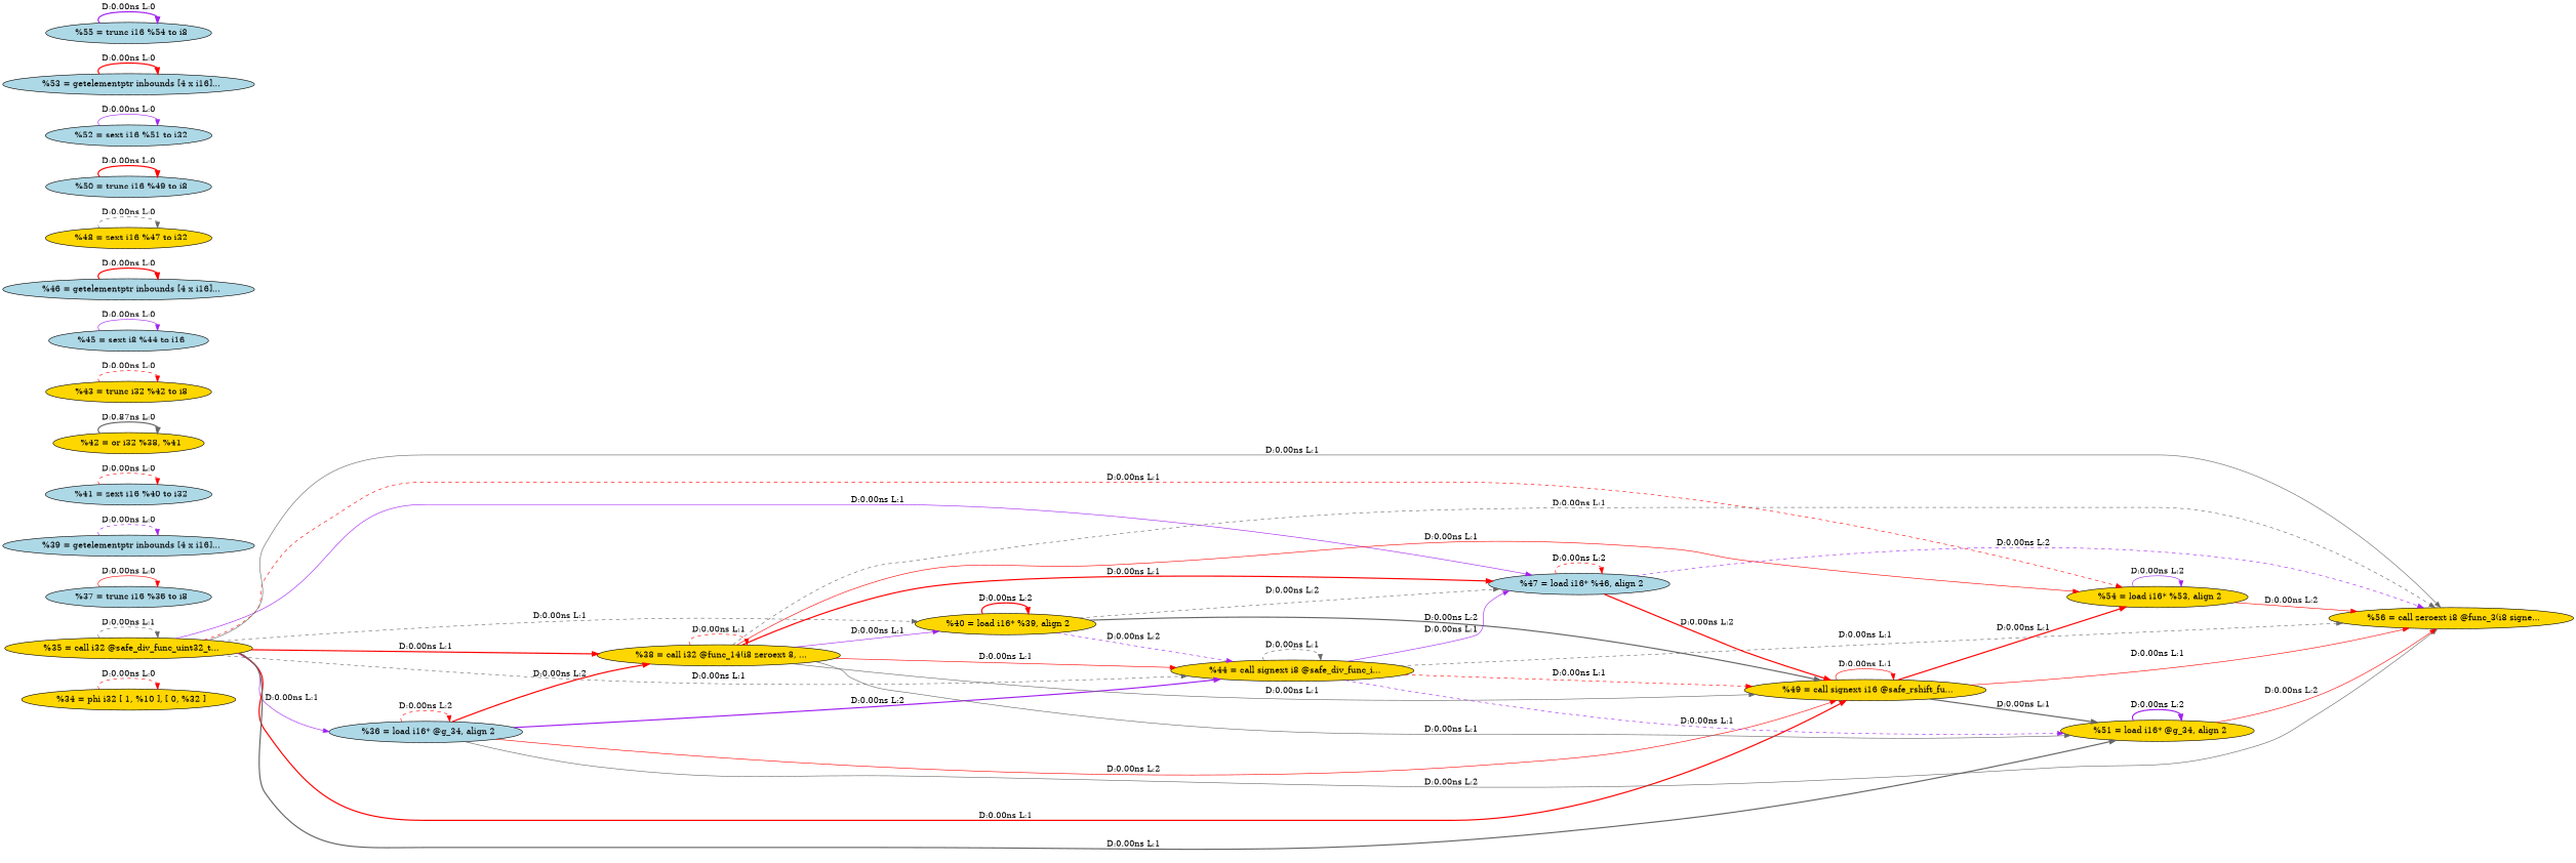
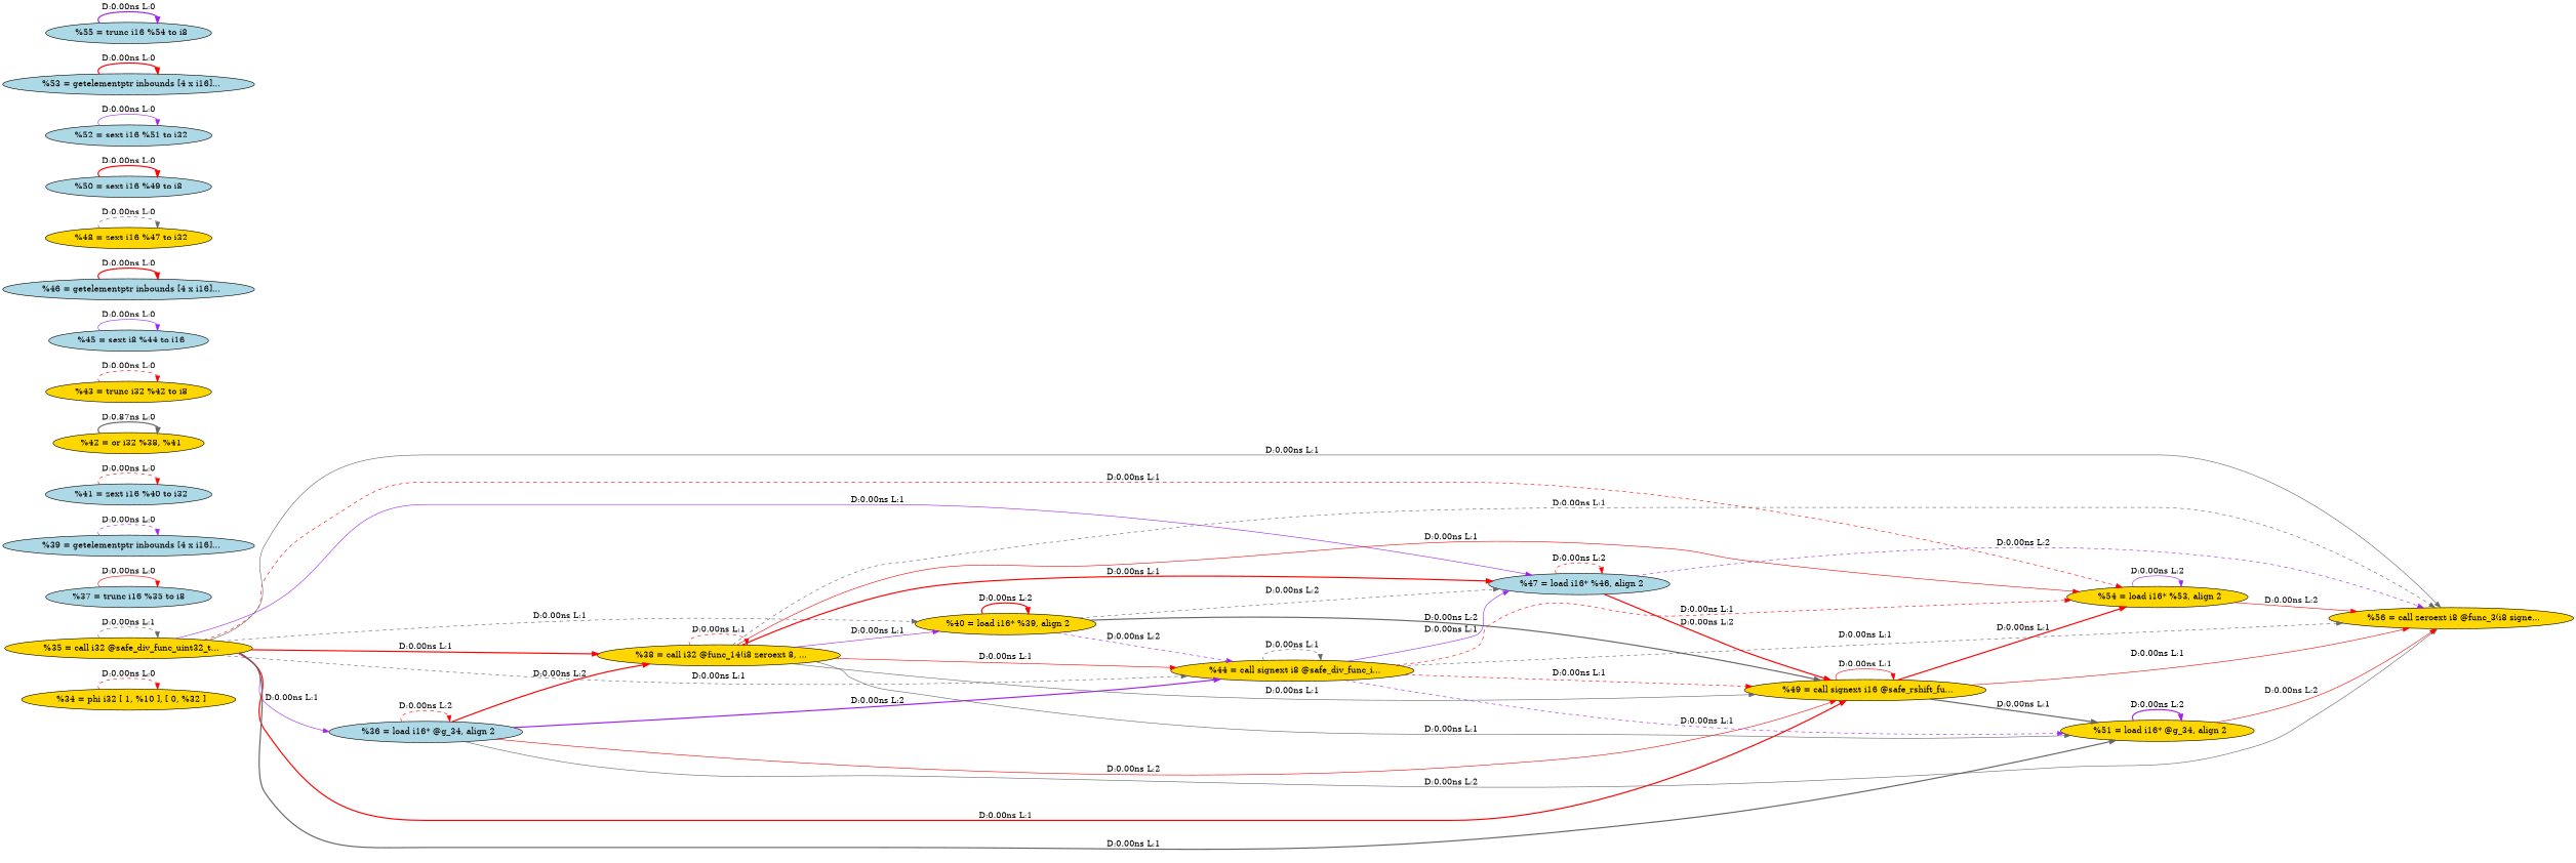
  digraph {
    rankdir=LR
    node [fillcolor=gold style=filled]
    edge [color=red style=dashed]
    n1 [label="  %34 = phi i32 [ 1, %10 ], [ 0, %32 ]"]
    n2 [label="  %35 = call i32 @safe_div_func_uint32_t..."]
    n3 [fillcolor=lightblue label="  %36 = load i16* @g_34, align 2"]
    n4 [label="  %38 = call i32 @func_14(i8 zeroext 8, ..."]
    n5 [label="  %40 = load i16* %39, align 2"]
    n6 [label="  %44 = call signext i8 @safe_div_func_i..."]
    n7 [fillcolor=lightblue label="  %47 = load i16* %46, align 2"]
    n8 [label="  %49 = call signext i16 @safe_rshift_fu..."]
    n9 [label="  %51 = load i16* @g_34, align 2"]
    n10 [label="  %54 = load i16* %53, align 2"]
    n11 [label="  %56 = call zeroext i8 @func_3(i8 signe..."]
-   n12 [fillcolor=lightblue label="  %37 = trunc i16 %36 to i8"]
+   n12 [fillcolor=lightblue label="%37 = trunc i16 %35 to i8"]
    n13 [fillcolor=lightblue label="  %39 = getelementptr inbounds [4 x i16]..."]
    n14 [fillcolor=lightblue label="  %41 = zext i16 %40 to i32"]
    n15 [label="  %42 = or i32 %38, %41"]
    n16 [label="  %43 = trunc i32 %42 to i8"]
    n17 [fillcolor=lightblue label="  %45 = sext i8 %44 to i16"]
    n18 [fillcolor=lightblue label="  %46 = getelementptr inbounds [4 x i16]..."]
    n19 [label="  %48 = zext i16 %47 to i32"]
-   n20 [fillcolor=lightblue label="  %50 = trunc i16 %49 to i8"]
+   n20 [fillcolor=lightblue label="%50 = sext i16 %49 to i8"]
    n21 [fillcolor=lightblue label="  %52 = sext i16 %51 to i32"]
    n22 [fillcolor=lightblue label="  %53 = getelementptr inbounds [4 x i16]..."]
    n23 [fillcolor=lightblue label="  %55 = trunc i16 %54 to i8"]
    n1 -> n1 [label="D:0.00ns L:0"]
    n2 -> n2 [color=gray40 label="D:0.00ns L:1"]
    n2 -> n3 [color=purple label="D:0.00ns L:1" style=solid]
    n2 -> n4 [label="D:0.00ns L:1" style=bold]
    n2 -> n5 [color=gray40 label="D:0.00ns L:1"]
    n2 -> n6 [color=gray40 label="D:0.00ns L:1"]
    n2 -> n7 [color=purple label="D:0.00ns L:1" style=solid]
    n2 -> n8 [label="D:0.00ns L:1" style=bold]
    n2 -> n9 [color=gray40 label="D:0.00ns L:1" style=bold]
    n2 -> n10 [label="D:0.00ns L:1"]
    n2 -> n11 [color=gray40 label="D:0.00ns L:1" style=solid]
    n3 -> n3 [label="D:0.00ns L:2"]
    n3 -> n4 [label="D:0.00ns L:2" style=bold]
    n3 -> n6 [color=purple label="D:0.00ns L:2" style=bold]
    n3 -> n8 [label="D:0.00ns L:2" style=solid]
    n3 -> n11 [color=gray40 label="D:0.00ns L:2" style=solid]
    n4 -> n4 [label="D:0.00ns L:1"]
    n4 -> n5 [color=purple label="D:0.00ns L:1" style=solid]
    n4 -> n6 [label="D:0.00ns L:1" style=solid]
    n4 -> n7 [label="D:0.00ns L:1" style=bold]
    n4 -> n8 [color=gray40 label="D:0.00ns L:1" style=solid]
    n4 -> n9 [color=gray40 label="D:0.00ns L:1" style=solid]
    n4 -> n10 [label="D:0.00ns L:1" style=solid]
    n4 -> n11 [color=gray40 label="D:0.00ns L:1"]
    n5 -> n5 [label="D:0.00ns L:2" style=bold]
    n5 -> n6 [color=purple label="D:0.00ns L:2"]
    n5 -> n7 [color=gray40 label="D:0.00ns L:2"]
    n5 -> n8 [color=gray40 label="D:0.00ns L:2" style=bold]
    n6 -> n6 [color=gray40 label="D:0.00ns L:1"]
    n6 -> n7 [color=purple label="D:0.00ns L:1" style=solid]
    n6 -> n8 [label="D:0.00ns L:1"]
    n6 -> n9 [color=purple label="D:0.00ns L:1"]
+   n6 -> n10 [label="D:0.00ns L:1"]
    n6 -> n11 [color=gray40 label="D:0.00ns L:1"]
    n7 -> n7 [label="D:0.00ns L:2"]
    n7 -> n8 [label="D:0.00ns L:2" style=bold]
    n7 -> n11 [color=purple label="D:0.00ns L:2"]
    n8 -> n8 [label="D:0.00ns L:1" style=solid]
    n8 -> n9 [color=gray40 label="D:0.00ns L:1" style=bold]
    n8 -> n10 [label="D:0.00ns L:1" style=bold]
    n8 -> n11 [label="D:0.00ns L:1" style=solid]
    n9 -> n9 [color=purple label="D:0.00ns L:2" style=bold]
    n9 -> n11 [label="D:0.00ns L:2" style=solid]
    n10 -> n10 [color=purple label="D:0.00ns L:2" style=solid]
    n10 -> n11 [label="D:0.00ns L:2" style=solid]
    n12 -> n12 [label="D:0.00ns L:0" style=solid]
    n13 -> n13 [color=purple label="D:0.00ns L:0"]
    n14 -> n14 [label="D:0.00ns L:0"]
    n15 -> n15 [color=gray40 label="D:0.87ns L:0" style=bold]
    n16 -> n16 [label="D:0.00ns L:0"]
    n17 -> n17 [color=purple label="D:0.00ns L:0" style=solid]
    n18 -> n18 [label="D:0.00ns L:0" style=bold]
    n19 -> n19 [color=gray40 label="D:0.00ns L:0"]
    n20 -> n20 [label="D:0.00ns L:0" style=bold]
    n21 -> n21 [color=purple label="D:0.00ns L:0" style=solid]
    n22 -> n22 [label="D:0.00ns L:0" style=bold]
    n23 -> n23 [color=purple label="D:0.00ns L:0" style=bold]
  }
